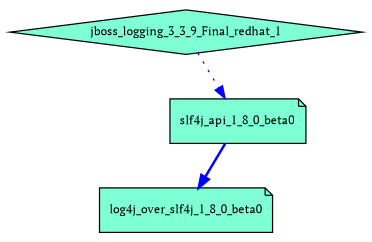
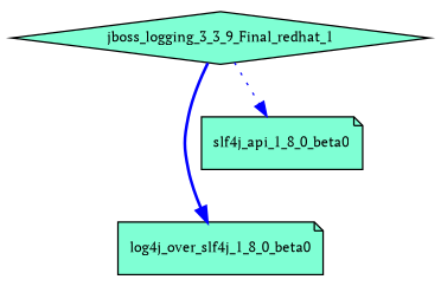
  digraph {
    fontname="PT Serif"
    node [fillcolor=aquamarine fontname="PT Serif" fontsize=10.0 shape=note style=filled]
    edge [color=blue fontname="PT Serif"]
    n1 [label=jboss_logging_3_3_9_Final_redhat_1 shape=diamond]
    log4j_over_slf4j_1_8_0_beta0
    slf4j_api_1_8_0_beta0
-   slf4j_api_1_8_0_beta0 -> log4j_over_slf4j_1_8_0_beta0 [style=bold]
+   n1 -> log4j_over_slf4j_1_8_0_beta0 [style=bold]
    n1 -> slf4j_api_1_8_0_beta0 [style=dotted]
  }
